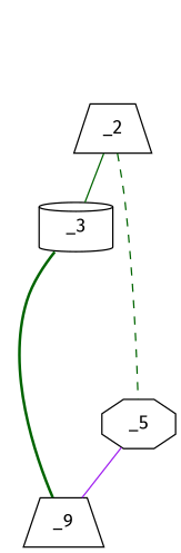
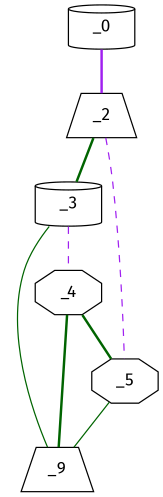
  graph {
    fontname="Fira Sans"
    node [fontname="Fira Sans" shape=cylinder]
    edge [color=darkgreen fontname="Fira Sans" style=bold valence=1]
+   _0 [x=6 y=25]
    _2 [shape=trapezium x=14 y=31]
    _3 [x=109 y=13]
    _5 [shape=octagon x=122 y=88]
+   _4 [shape=octagon x=116 y=32]
    n6 [label=_9 shape=trapezium x=126 y=23]
-   _2 -- _3 [style=solid valence=2]
-   _2 -- _5 [style=dashed]
-   _3 -- n6
-   _5 -- n6 [color=purple style=solid]
+   _0 -- _2 [color=purple]
+   _2 -- _3 [valence=2]
+   _2 -- _5 [color=purple style=dashed]
+   _3 -- _4 [color=purple style=dashed]
+   _3 -- n6 [style=solid]
+   _5 -- n6 [style=solid]
+   _4 -- _5
+   _4 -- n6
  }
